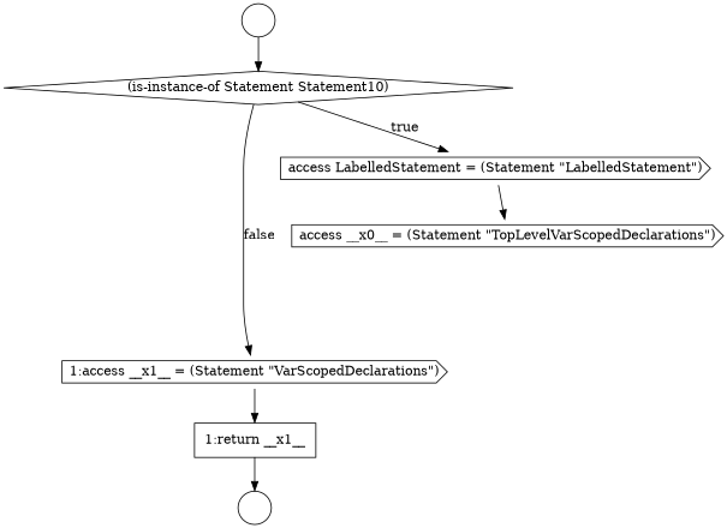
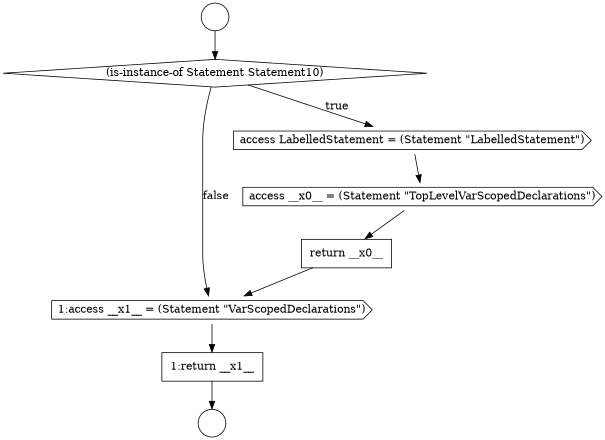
  digraph {
    node [color=black fillcolor=white shape=cds style=filled]
    edge [color=black]
    n1 [label=" " shape=circle]
    n2 [label=<<font color="black">1:access __x1__ = (Statement &quot;VarScopedDeclarations&quot;)</font>>]
    n3 [label=<<font color="black">     <table border="0" cellborder="1" cellspacing="0" cellpadding="10">       <tr><td align="left">1:return __x1__</td></tr>     </table>   </font>> margin=0 shape=none]
    n4 [label=<<font color="black">(is-instance-of Statement Statement10)</font>> shape=diamond]
    n5 [label=<<font color="black">access LabelledStatement = (Statement &quot;LabelledStatement&quot;)</font>>]
+   n6 [label=<<font color="black">     <table border="0" cellborder="1" cellspacing="0" cellpadding="10">       <tr><td align="left">return __x0__</td></tr>     </table>   </font>> margin=0 shape=none]
    n7 [label=<<font color="black">access __x0__ = (Statement &quot;TopLevelVarScopedDeclarations&quot;)</font>>]
    n8 [label=" " shape=circle]
    n2 -> n3
    n3 -> n1
    n4 -> n2 [label=<<font color="black">false</font>>]
    n4 -> n5 [label=<<font color="black">true</font>>]
    n5 -> n7
+   n6 -> n2
+   n7 -> n6
    n8 -> n4
  }
